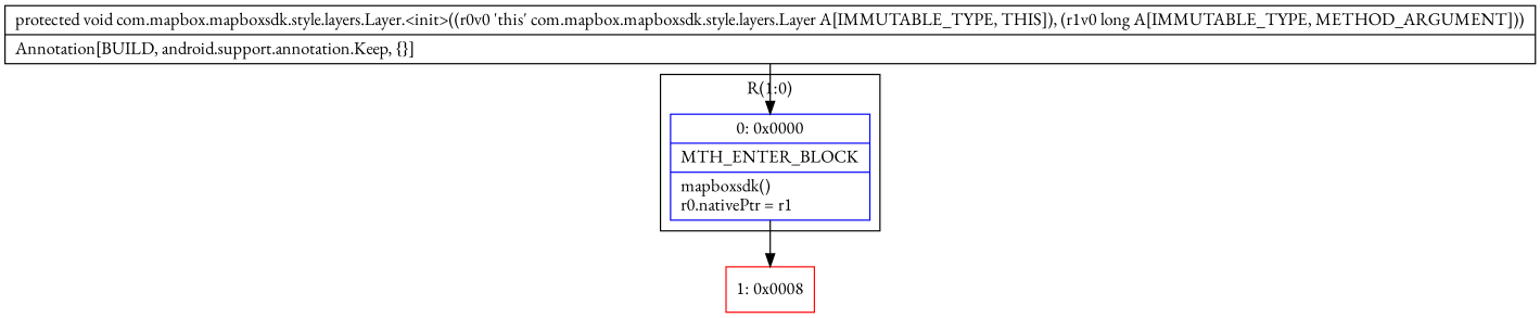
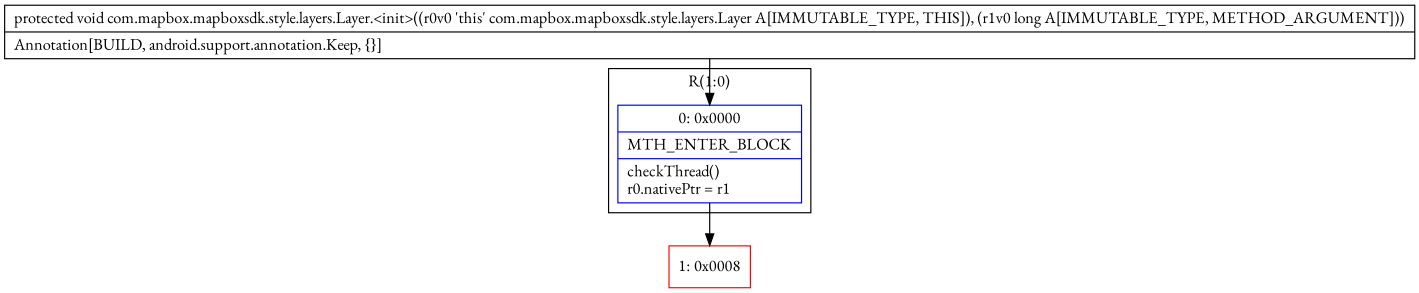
  digraph {
    fontname="EB Garamond"
    node [shape=record fontname="EB Garamond"]
    edge [fontname="EB Garamond"]
-   n1 [color=blue label="{0\:\ 0x0000|MTH_ENTER_BLOCK\l|mapboxsdk()\lr0.nativePtr = r1\l}"]
+   n1 [color=blue label="{0\:\ 0x0000|MTH_ENTER_BLOCK\l|checkThread()\lr0.nativePtr = r1\l}"]
    n2 [color=red label="{1\:\ 0x0008}"]
    n3 [label="{protected void com.mapbox.mapboxsdk.style.layers.Layer.\<init\>((r0v0 'this' com.mapbox.mapboxsdk.style.layers.Layer A[IMMUTABLE_TYPE, THIS]), (r1v0 long A[IMMUTABLE_TYPE, METHOD_ARGUMENT]))  | Annotation[BUILD, android.support.annotation.Keep, \{\}]\l}"]
    subgraph cluster_1 {
      label="R(1:0)"
      n1
    }
    n1 -> n2
    n3 -> n1
  }
